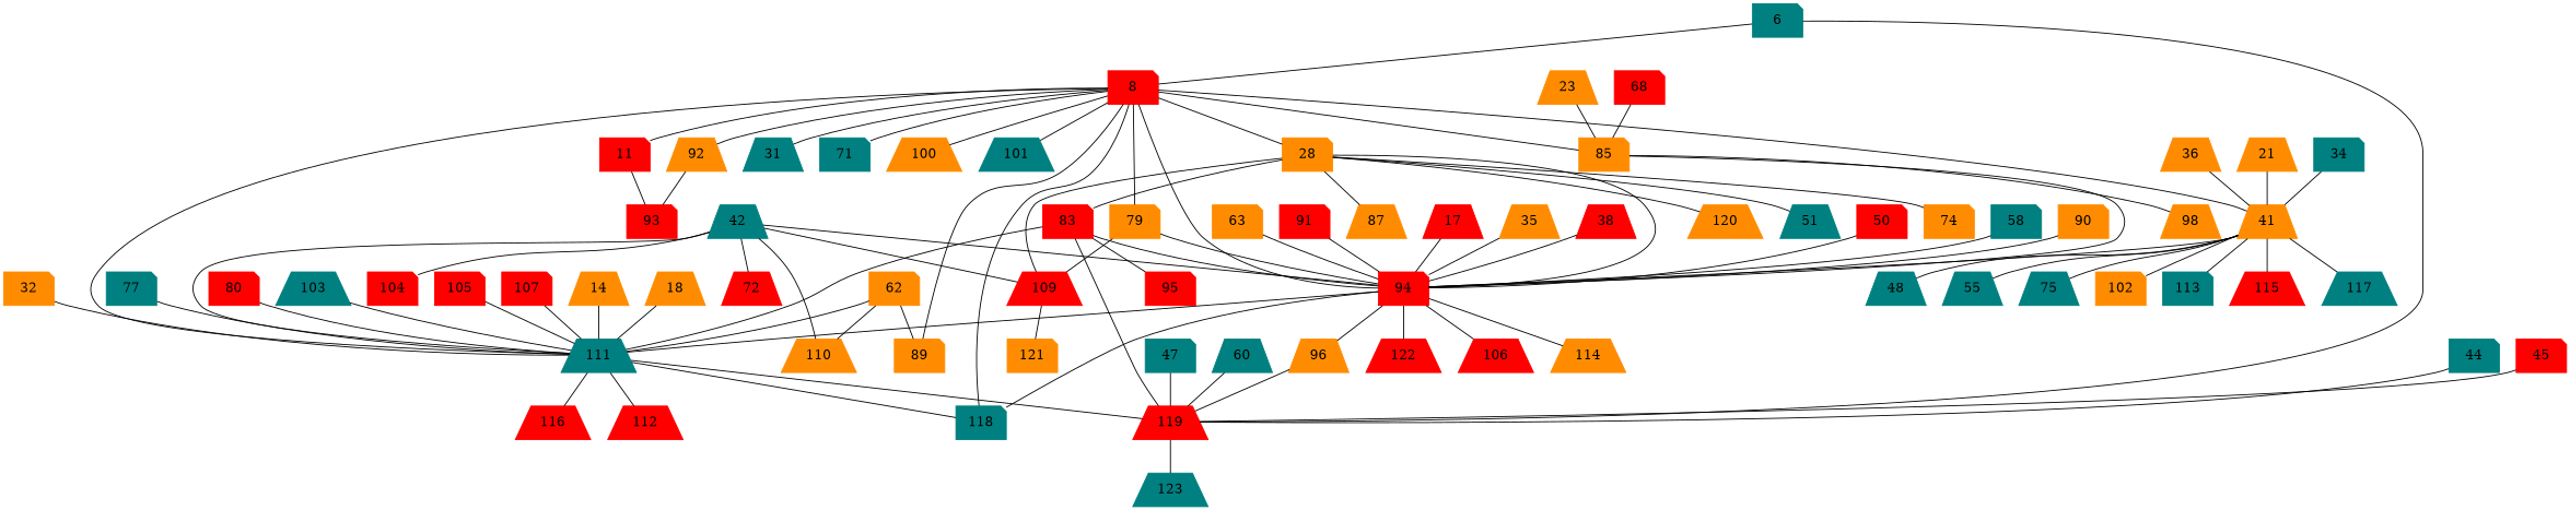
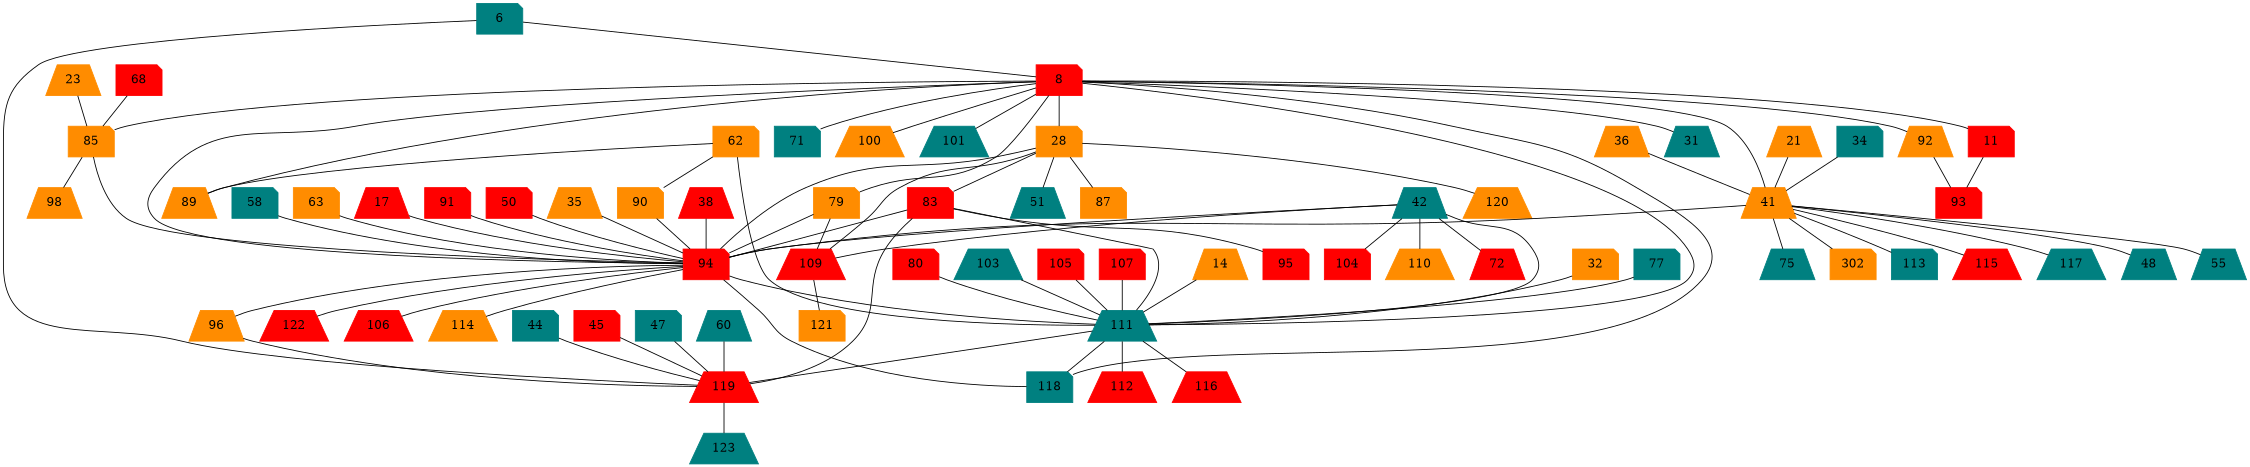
  graph {
    node [color=darkorange shape=trapezium style=filled]
    8 [color=red shape=note super="+2"]
    11 [color=red shape=note]
    28 [shape=note super="+25+5+7"]
    31 [color=teal]
    41 [super="+26+9"]
    71 [color=teal shape=note super="+57"]
    79 [shape=note super="+43"]
    85 [shape=note super="+73+3+22"]
-   89 [shape=note super="+56"]
+   89 [super="+56"]
    92
    94 [color=red shape=note super="+53+20+82+84"]
    100
    101 [color=teal]
    111 [color=teal super="+15+24+70"]
    118 [color=teal shape=note super="+97"]
    6 [color=teal shape=note]
    119 [color=red super="+19+39"]
    123 [color=teal super="+108"]
    93 [color=red shape=note super="+69"]
    51 [color=teal]
-   74 [shape=note]
    83 [color=red shape=note super="+12"]
-   87
+   87 [shape=note]
    109 [color=red]
    120
    48 [color=teal]
    55 [color=teal]
    75 [color=teal super="+46"]
-   102 [shape=note super="+86"]
+   102 [shape=note super="+86" label=302]
    113 [color=teal shape=note]
    115 [color=red]
    117 [color=teal]
    98
    96 [super="+29"]
    106 [color=red]
    114 [super="+99"]
    122 [color=red super="+66+76"]
    112 [color=red]
    116 [color=red super="+88"]
    14
    17 [color=red]
-   18
    21
    23
    95 [color=red shape=note]
    121 [shape=note]
    32 [shape=note]
    34 [color=teal shape=note]
    35
    36 [super="+10"]
    38 [color=red]
    42 [color=teal]
    72 [color=red]
    104 [color=red shape=note]
    110
    44 [color=teal shape=note]
    45 [color=red shape=note]
    47 [color=teal shape=note]
    50 [color=red shape=note super="+49"]
    58 [color=teal shape=note]
    60 [color=teal]
    62 [shape=note]
    90 [shape=note]
    63 [shape=note]
    68 [color=red shape=note]
    77 [color=teal shape=note]
    80 [color=red shape=note]
    91 [color=red shape=note]
    103 [color=teal]
    105 [color=red shape=note]
    107 [color=red shape=note]
    8 -- 11 [weight=2]
    8 -- 28 [weight=3]
    8 -- 31
    8 -- 41 [weight=3]
    8 -- 71
    8 -- 79
    8 -- 85 [weight=2]
    8 -- 89
    8 -- 92 [weight=2]
    8 -- 94 [weight=2]
    8 -- 100
    8 -- 101 [weight=2]
    8 -- 111
    8 -- 118
    11 -- 93
    28 -- 94 [weight=2]
    28 -- 51
-   28 -- 74
    28 -- 83
    28 -- 87
    28 -- 109 [weight=2]
    28 -- 120
    41 -- 94 [weight=5]
    41 -- 48
    41 -- 55
    41 -- 75
    41 -- 102
    41 -- 113
    41 -- 115
    41 -- 117
    79 -- 94
    79 -- 109
    85 -- 94
    85 -- 98
    92 -- 93
    94 -- 111 [weight=3]
    94 -- 118
    94 -- 96
    94 -- 106
    94 -- 114
    94 -- 122 [weight=2]
    111 -- 118
    111 -- 119
    111 -- 112
    111 -- 116
    6 -- 8
    6 -- 119
    119 -- 123
    83 -- 94 [weight=4]
    83 -- 111 [weight=3]
    83 -- 119 [weight=4]
    83 -- 95
    109 -- 121
    96 -- 119
    14 -- 111
    17 -- 94
-   18 -- 111
    21 -- 41
    23 -- 85
    32 -- 111
    34 -- 41
    35 -- 94
    36 -- 41
    38 -- 94
    42 -- 94
    42 -- 111 [weight=3]
    42 -- 109
    42 -- 72
    42 -- 104
    42 -- 110
    44 -- 119
    45 -- 119
    47 -- 119
    50 -- 94
    58 -- 94
    60 -- 119
    62 -- 89
    62 -- 111 [weight=3]
-   62 -- 110
+   62 -- 90
    90 -- 94
    63 -- 94
    68 -- 85
    77 -- 111 [weight=2]
    80 -- 111
    91 -- 94
    103 -- 111
    105 -- 111
    107 -- 111 [weight=2]
  }
